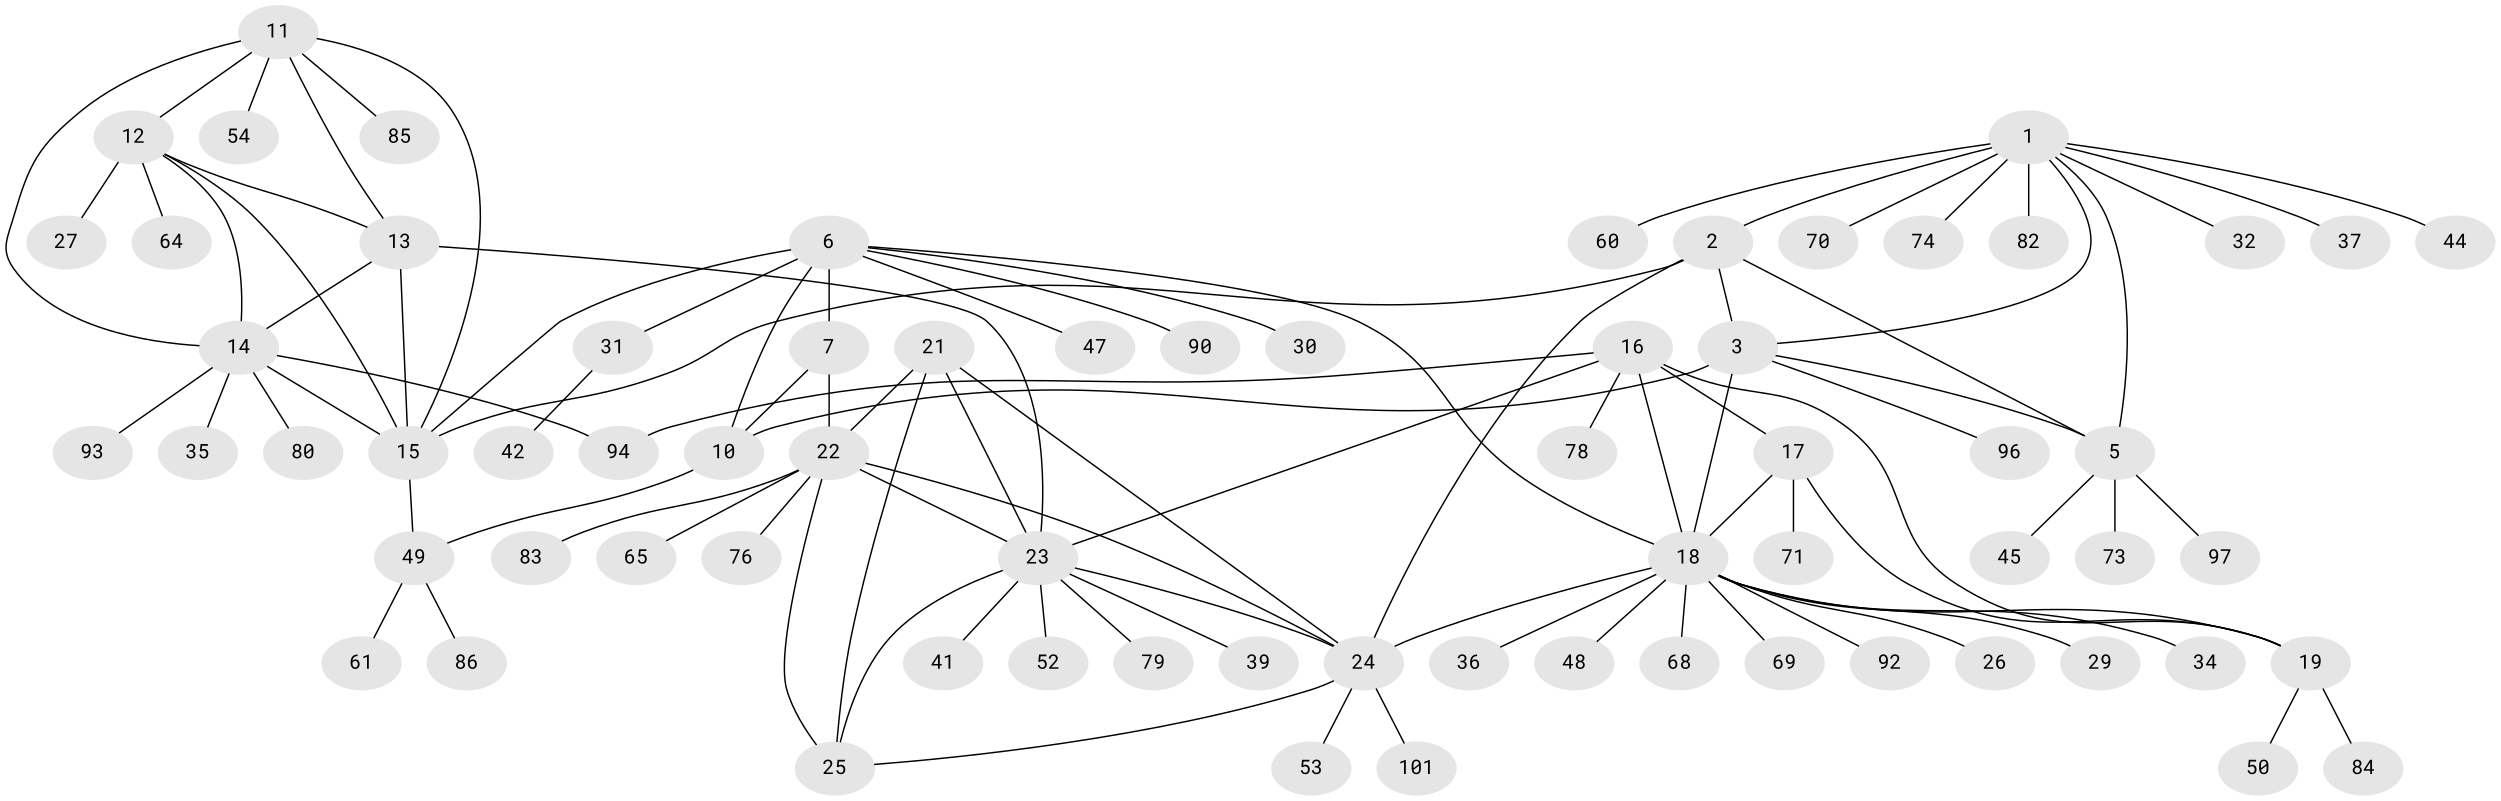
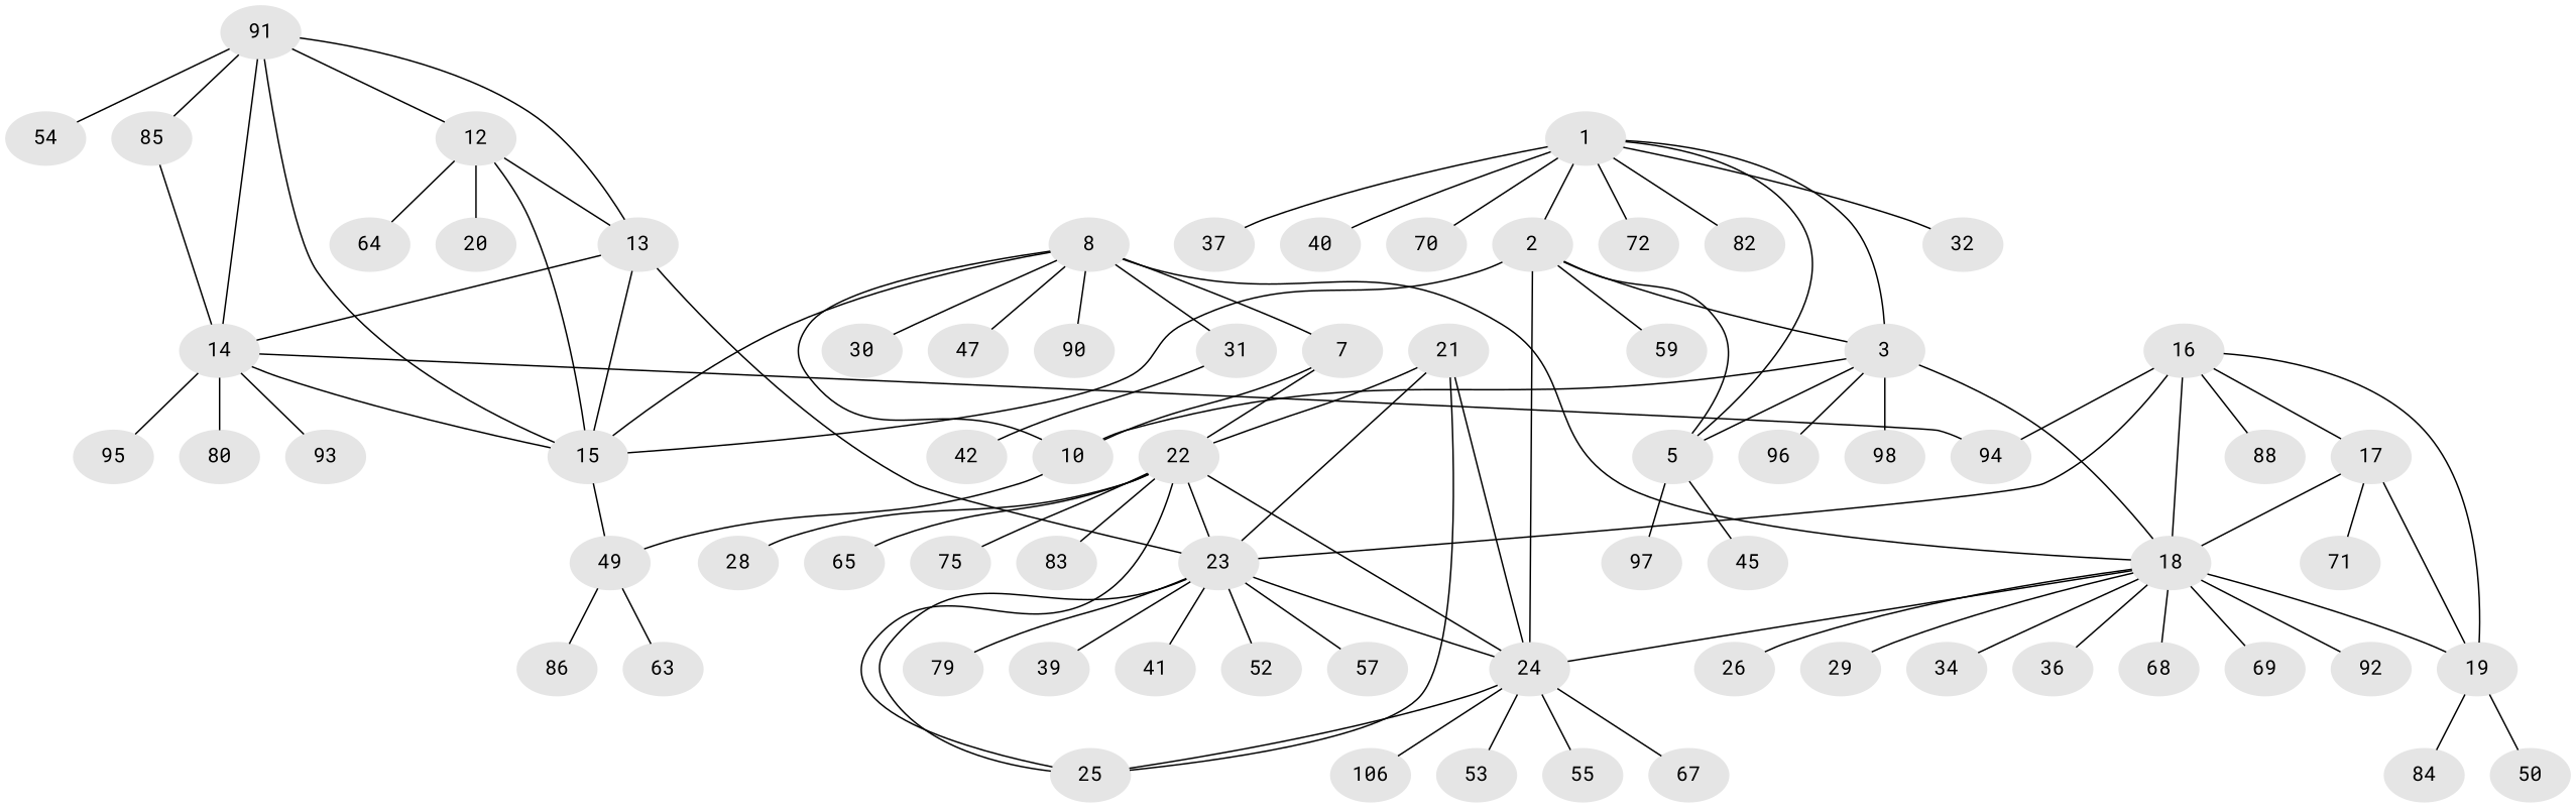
  graph {
    fontname="Roboto Mono"
    node [color=gray90 fontname="Roboto Mono" style=filled]
    edge [fontname="Roboto Mono"]
    1 [super="+106"]
    2 [super="+4"]
    3 [super="+44"]
    5 [super="+51"]
    32
    37
-   40 [super="+72" label=44]
-   60
+   40 [super="+72"]
    70
-   74
+   74 [label=72]
    82
    15 [super="+56"]
    24 [super="+89"]
+   59 [super="+105"]
    10 [super="+58"]
    18 [super="+20"]
    96
+   98
    45
-   73
    n21 [label=97]
    49 [super="+63"]
    25
    53
-   101
+   55
+   67 [super="+102"]
+   101 [label=106]
    19
    26
    29 [super="+33"]
    34
    36
-   48
    68
    69 [super="+76"]
    92 [super="+100"]
-   6 [super="+8"]
+   6 [super="+8" label=8]
    7 [super="+9"]
    30 [super="+66"]
    31
    47
    90
    22 [super="+38"]
    42
    23 [super="+77"]
+   28
    65
-   75 [label=76]
+   75
    83
-   61 [super="+88"]
+   61 [super="+88" label=63]
    86
-   11 [super="+99"]
+   11 [super="+99" label=91]
    12 [super="+46"]
    13 [super="+43"]
    14 [super="+97"]
    54 [super="+62"]
    85
-   27
+   27 [label=20]
    64
-   35
+   35 [label=95]
    80
    93
    94
    39
    41
    52
+   57
    79 [super="+87"]
    16 [super="+103"]
    17 [super="+104"]
-   78
+   78 [label=88]
    71
    50
    84
    21 [super="+95"]
    1 -- 2 [weight=2]
    1 -- 3
    1 -- 5
    1 -- 32
    1 -- 37
    1 -- 40
-   1 -- 60
    1 -- 70
    1 -- 74
    1 -- 82
    2 -- 3 [weight=2]
    2 -- 5 [weight=2]
    2 -- 15
    2 -- 24
+   2 -- 59
    3 -- 5
    3 -- 10
    3 -- 18
    3 -- 96
+   3 -- 98
    5 -- 45
-   5 -- 73
    5 -- n21
    15 -- 49
    24 -- 25
    24 -- 53
+   24 -- 55
+   24 -- 67
    24 -- 101
    10 -- 49
    18 -- 24
    18 -- 19 [weight=2]
    18 -- 26
    18 -- 29
    18 -- 34
    18 -- 36
-   18 -- 48
    18 -- 68
    18 -- 69
    18 -- 92
    49 -- 61
    49 -- 86
    19 -- 50
    19 -- 84
    6 -- 15
    6 -- 10 [weight=2]
    6 -- 18
    6 -- 7 [weight=4]
    6 -- 30
    6 -- 31
    6 -- 47
    6 -- 90
    7 -- 10 [weight=2]
    7 -- 22
    31 -- 42
    22 -- 24
    22 -- 25
    22 -- 23
+   22 -- 28
    22 -- 65
    22 -- 75
    22 -- 83
    23 -- 24
    23 -- 25
    23 -- 39
    23 -- 41
    23 -- 52
+   23 -- 57
    23 -- 79
    11 -- 15
    11 -- 12
    11 -- 13
    11 -- 14
    11 -- 54
    11 -- 85
    12 -- 15
    12 -- 13
-   12 -- 14
+   85 -- 14
    12 -- 27
    12 -- 64
    13 -- 15
    13 -- 23
    13 -- 14
    14 -- 15
    14 -- 35
    14 -- 80
    14 -- 93
    14 -- 94
    16 -- 18 [weight=2]
    16 -- 19
    16 -- 23
    16 -- 94
    16 -- 17
    16 -- 78
    17 -- 18 [weight=2]
    17 -- 19
    17 -- 71
    21 -- 24
    21 -- 25
    21 -- 22
    21 -- 23
  }
